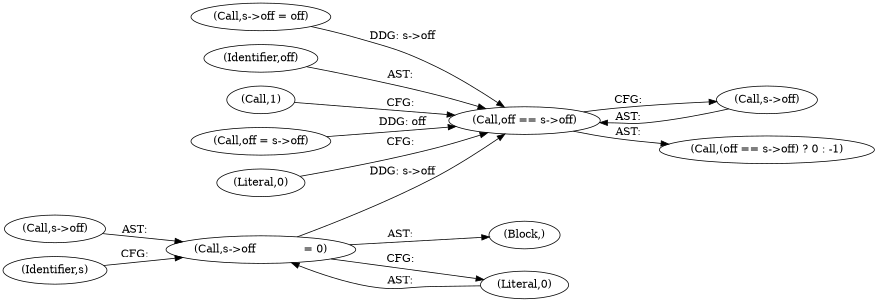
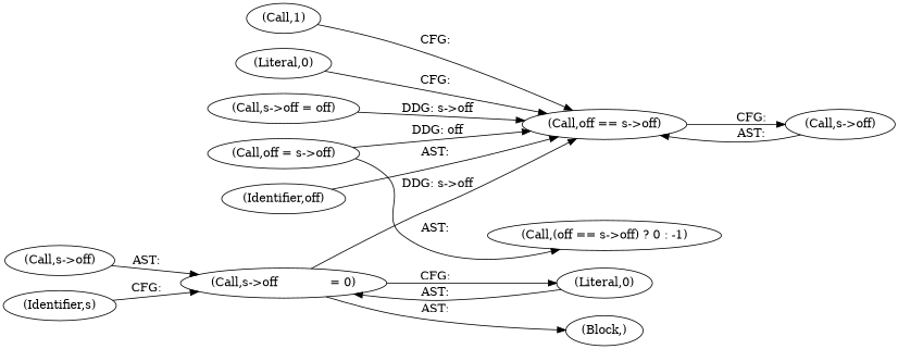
  digraph {
    rankdir=LR
    n1 [label="(Call,s->off              = 0)"]
    n2 [label="(Call,off == s->off)"]
    n3 [label="(Block,)"]
    n4 [label="(Literal,0)"]
    n5 [label="(Call,s->off)"]
    n6 [label="(Call,(off == s->off) ? 0 : -1)"]
    n7 [label="(Call,s->off)"]
    n8 [label="(Call,s->off = off)"]
    n9 [label="(Identifier,off)"]
    n10 [label="(Call,1)"]
    n11 [label="(Call,off = s->off)"]
    n12 [label="(Literal,0)"]
    n13 [label="(Identifier,s)"]
    n1 -> n2 [label="DDG: s->off"]
    n1 -> n3 [label="AST: "]
    n1 -> n4 [label="CFG: "]
    n2 -> n5 [label="CFG: "]
-   n2 -> n6 [label="AST: "]
+   n11 -> n6 [label="AST: "]
    n4 -> n1 [label="AST: "]
    n5 -> n2 [label="AST: "]
    n7 -> n1 [label="AST: "]
    n8 -> n2 [label="DDG: s->off"]
    n9 -> n2 [label="AST: "]
    n10 -> n2 [label="CFG: "]
    n11 -> n2 [label="DDG: off"]
    n12 -> n2 [label="CFG: "]
    n13 -> n1 [label="CFG: "]
  }
